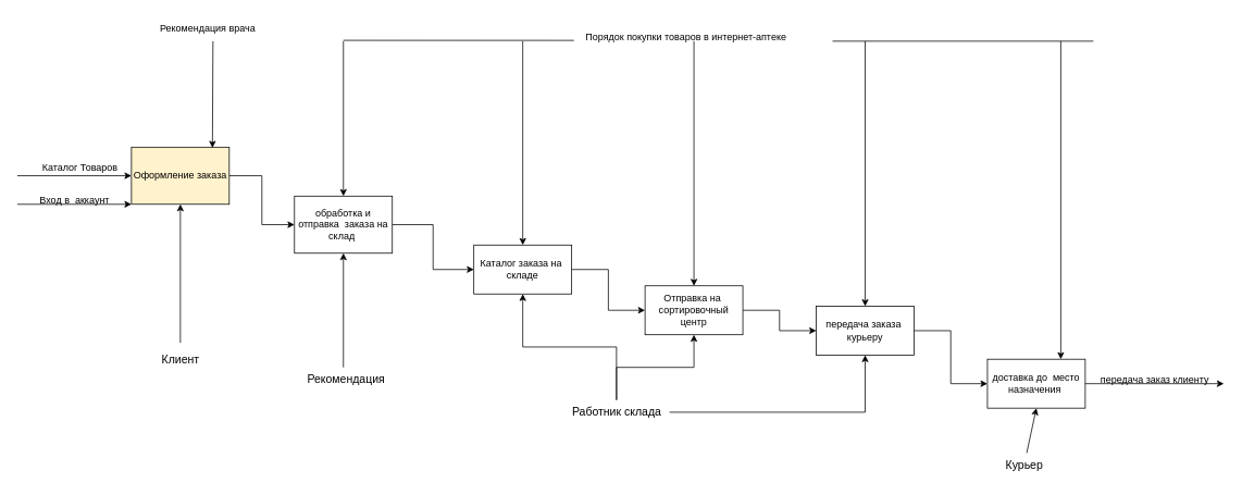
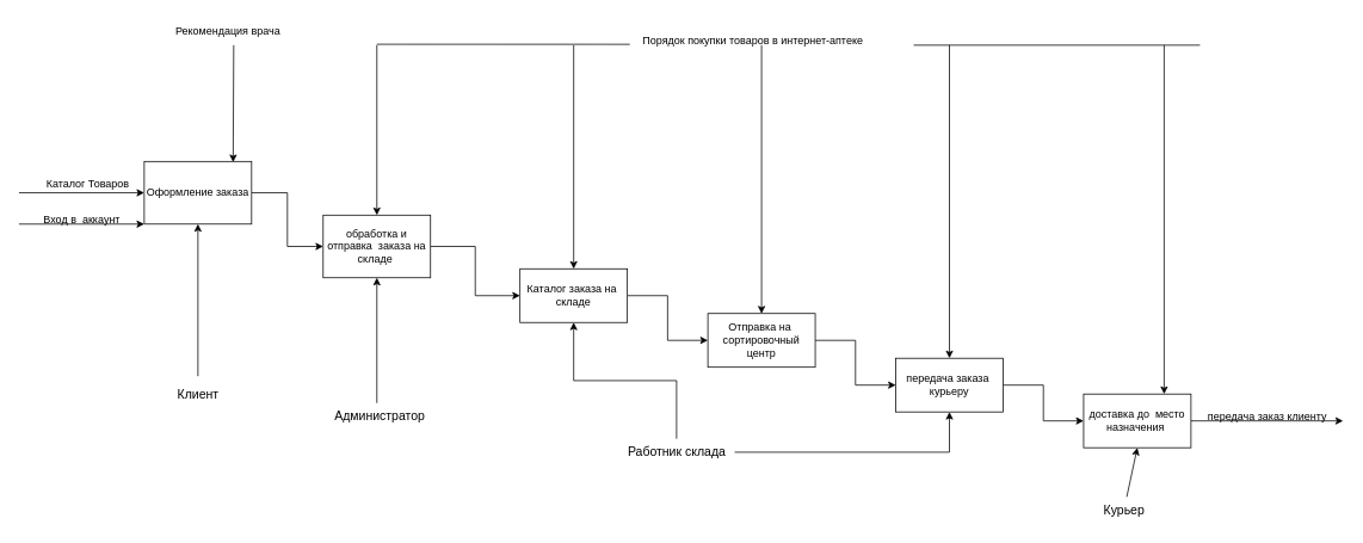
  <mxCell id="0" />
  <mxCell id="1" parent="0" />
  <mxCell id="2" style="edgeStyle=orthogonalEdgeStyle;rounded=0;orthogonalLoop=1;jettySize=auto;html=1;" parent="1" source="3" target="9" edge="1"><mxGeometry relative="1" as="geometry" /></mxCell>
- <mxCell id="3" value="Оформление заказа" style="rounded=0;whiteSpace=wrap;html=1;fillColor=#fff2cc;" parent="1" vertex="1"><mxGeometry x="160" y="180" width="120" height="70" as="geometry" /></mxCell>
+ <mxCell id="3" value="Оформление заказа" style="rounded=0;whiteSpace=wrap;html=1;" parent="1" vertex="1"><mxGeometry x="160" y="180" width="120" height="70" as="geometry" /></mxCell>
  <mxCell id="4" value="" style="endArrow=classic;html=1;rounded=0;entryX=0;entryY=0.5;entryDx=0;entryDy=0;" parent="1" target="3" edge="1"><mxGeometry width="50" height="50" relative="1" as="geometry"><mxPoint x="20" y="215" as="sourcePoint" /><mxPoint x="180" y="210" as="targetPoint" /></mxGeometry></mxCell>
  <mxCell id="5" value="" style="endArrow=classic;html=1;rounded=0;entryX=0;entryY=1;entryDx=0;entryDy=0;" parent="1" target="3" edge="1"><mxGeometry width="50" height="50" relative="1" as="geometry"><mxPoint x="20" y="250" as="sourcePoint" /><mxPoint x="190" y="250" as="targetPoint" /></mxGeometry></mxCell>
  <mxCell id="6" value="Каталог Товаров&amp;nbsp;&amp;nbsp;" style="text;html=1;align=center;verticalAlign=middle;resizable=0;points=[];autosize=1;strokeColor=none;fillColor=none;" parent="1" vertex="1"><mxGeometry x="40" y="190" width="120" height="30" as="geometry" /></mxCell>
  <mxCell id="7" value="Вход в&amp;nbsp; аккаунт" style="text;html=1;align=center;verticalAlign=middle;resizable=0;points=[];autosize=1;strokeColor=none;fillColor=none;" parent="1" vertex="1"><mxGeometry x="35" y="230" width="110" height="30" as="geometry" /></mxCell>
  <mxCell id="8" style="edgeStyle=orthogonalEdgeStyle;rounded=0;orthogonalLoop=1;jettySize=auto;html=1;entryX=0;entryY=0.5;entryDx=0;entryDy=0;" parent="1" source="9" target="11" edge="1"><mxGeometry relative="1" as="geometry"><mxPoint x="540" y="325" as="targetPoint" /></mxGeometry></mxCell>
- <mxCell id="9" value="обработка и отправка&amp;nbsp; заказа на склад&amp;nbsp;" style="rounded=0;whiteSpace=wrap;html=1;" parent="1" vertex="1"><mxGeometry x="360" y="240" width="120" height="70" as="geometry" /></mxCell>
+ <mxCell id="9" value="обработка и отправка&amp;nbsp; заказа на складе&amp;nbsp;" style="rounded=0;whiteSpace=wrap;html=1;" parent="1" vertex="1"><mxGeometry x="360" y="240" width="120" height="70" as="geometry" /></mxCell>
  <mxCell id="10" style="edgeStyle=orthogonalEdgeStyle;rounded=0;orthogonalLoop=1;jettySize=auto;html=1;entryX=0;entryY=0.5;entryDx=0;entryDy=0;" parent="1" source="11" target="13" edge="1"><mxGeometry relative="1" as="geometry" /></mxCell>
  <mxCell id="11" value="Каталог заказа на&amp;nbsp; складе" style="rounded=0;whiteSpace=wrap;html=1;" parent="1" vertex="1"><mxGeometry x="580" y="300" width="120" height="60" as="geometry" /></mxCell>
  <mxCell id="12" style="edgeStyle=orthogonalEdgeStyle;rounded=0;orthogonalLoop=1;jettySize=auto;html=1;entryX=0;entryY=0.5;entryDx=0;entryDy=0;" parent="1" source="13" target="15" edge="1"><mxGeometry relative="1" as="geometry" /></mxCell>
  <mxCell id="13" value="Отправка на&amp;nbsp; сортировочный центр" style="rounded=0;whiteSpace=wrap;html=1;" parent="1" vertex="1"><mxGeometry x="790" y="350" width="120" height="60" as="geometry" /></mxCell>
  <mxCell id="14" style="edgeStyle=orthogonalEdgeStyle;rounded=0;orthogonalLoop=1;jettySize=auto;html=1;entryX=0;entryY=0.5;entryDx=0;entryDy=0;" parent="1" source="15" target="16" edge="1"><mxGeometry relative="1" as="geometry" /></mxCell>
- <mxCell id="15" value="передача заказа&amp;nbsp; курьеру" style="rounded=0;whiteSpace=wrap;html=1;" parent="1" vertex="1"><mxGeometry x="1000" y="375" width="120" height="60" as="geometry" /></mxCell>
+ <mxCell id="15" value="передача заказа&amp;nbsp; курьеру" style="rounded=0;whiteSpace=wrap;html=1;" parent="1" vertex="1"><mxGeometry x="1000" y="400" width="120" height="60" as="geometry" /></mxCell>
  <mxCell id="16" value="доставка до&amp;nbsp; место назначения&amp;nbsp;" style="rounded=0;whiteSpace=wrap;html=1;" parent="1" vertex="1"><mxGeometry x="1210" y="440" width="120" height="60" as="geometry" /></mxCell>
  <mxCell id="17" value="" style="endArrow=classic;html=1;rounded=0;exitX=1;exitY=0.5;exitDx=0;exitDy=0;" parent="1" source="16" edge="1"><mxGeometry width="50" height="50" relative="1" as="geometry"><mxPoint x="820" y="420" as="sourcePoint" /><mxPoint x="1500" y="470" as="targetPoint" /></mxGeometry></mxCell>
  <mxCell id="18" value="передача заказ клиенту" style="text;html=1;align=center;verticalAlign=middle;resizable=0;points=[];autosize=1;strokeColor=none;fillColor=none;" parent="1" vertex="1"><mxGeometry x="1335" y="450" width="160" height="30" as="geometry" /></mxCell>
  <mxCell id="19" value="" style="endArrow=none;html=1;rounded=0;" parent="1" edge="1"><mxGeometry width="50" height="50" relative="1" as="geometry"><mxPoint x="1340" y="50" as="sourcePoint" /><mxPoint x="1020" y="50" as="targetPoint" /></mxGeometry></mxCell>
  <mxCell id="20" value="Порядок покупки товаров в интернет-аптеке&amp;nbsp; &amp;nbsp;" style="text;html=1;align=center;verticalAlign=middle;resizable=0;points=[];autosize=1;strokeColor=none;fillColor=none;" parent="1" vertex="1"><mxGeometry x="705" y="30" width="280" height="30" as="geometry" /></mxCell>
  <mxCell id="21" value="" style="endArrow=classic;html=1;rounded=0;fontSize=14;entryX=0.828;entryY=0.012;entryDx=0;entryDy=0;entryPerimeter=0;" parent="1" target="3" edge="1"><mxGeometry width="50" height="50" relative="1" as="geometry"><mxPoint x="260" y="50" as="sourcePoint" /><mxPoint x="790" y="380" as="targetPoint" /></mxGeometry></mxCell>
  <mxCell id="22" value="" style="endArrow=classic;html=1;rounded=0;fontSize=14;entryX=0.5;entryY=0;entryDx=0;entryDy=0;" parent="1" target="9" edge="1"><mxGeometry width="50" height="50" relative="1" as="geometry"><mxPoint x="420" y="50" as="sourcePoint" /><mxPoint x="790" y="380" as="targetPoint" /></mxGeometry></mxCell>
  <mxCell id="23" value="" style="endArrow=classic;html=1;rounded=0;fontSize=14;entryX=0.5;entryY=0;entryDx=0;entryDy=0;" parent="1" target="11" edge="1"><mxGeometry width="50" height="50" relative="1" as="geometry"><mxPoint x="640" y="50" as="sourcePoint" /><mxPoint x="790" y="380" as="targetPoint" /></mxGeometry></mxCell>
  <mxCell id="24" value="" style="endArrow=classic;html=1;rounded=0;fontSize=14;entryX=0.5;entryY=0;entryDx=0;entryDy=0;" parent="1" target="13" edge="1"><mxGeometry width="50" height="50" relative="1" as="geometry"><mxPoint x="850" y="50" as="sourcePoint" /><mxPoint x="790" y="380" as="targetPoint" /></mxGeometry></mxCell>
  <mxCell id="25" value="" style="endArrow=classic;html=1;rounded=0;fontSize=14;entryX=0.5;entryY=0;entryDx=0;entryDy=0;" parent="1" target="15" edge="1"><mxGeometry width="50" height="50" relative="1" as="geometry"><mxPoint x="1060" y="50" as="sourcePoint" /><mxPoint x="790" y="380" as="targetPoint" /></mxGeometry></mxCell>
  <mxCell id="26" value="" style="endArrow=classic;html=1;rounded=0;fontSize=14;entryX=0.75;entryY=0;entryDx=0;entryDy=0;" parent="1" target="16" edge="1"><mxGeometry width="50" height="50" relative="1" as="geometry"><mxPoint x="1300" y="50" as="sourcePoint" /><mxPoint x="470" y="630" as="targetPoint" /></mxGeometry></mxCell>
  <mxCell id="27" value="" style="endArrow=classic;html=1;rounded=0;fontSize=14;entryX=0.5;entryY=1;entryDx=0;entryDy=0;" parent="1" target="3" edge="1"><mxGeometry width="50" height="50" relative="1" as="geometry"><mxPoint x="220" y="420" as="sourcePoint" /><mxPoint x="470" y="630" as="targetPoint" /></mxGeometry></mxCell>
  <mxCell id="28" value="Клиент" style="text;html=1;align=center;verticalAlign=middle;resizable=0;points=[];autosize=1;strokeColor=none;fillColor=none;fontSize=14;" parent="1" vertex="1"><mxGeometry x="185" y="425" width="70" height="30" as="geometry" /></mxCell>
  <mxCell id="29" value="" style="endArrow=classic;html=1;rounded=0;fontSize=14;entryX=0.5;entryY=1;entryDx=0;entryDy=0;" parent="1" target="9" edge="1"><mxGeometry width="50" height="50" relative="1" as="geometry"><mxPoint x="420" y="450" as="sourcePoint" /><mxPoint x="470" y="630" as="targetPoint" /></mxGeometry></mxCell>
- <mxCell id="30" value="Рекомендация&amp;nbsp;" style="text;html=1;align=center;verticalAlign=middle;resizable=0;points=[];autosize=1;strokeColor=none;fillColor=none;fontSize=14;" parent="1" vertex="1"><mxGeometry x="360" y="450" width="130" height="30" as="geometry" /></mxCell>
+ <mxCell id="30" value="Администратор&amp;nbsp;" style="text;html=1;align=center;verticalAlign=middle;resizable=0;points=[];autosize=1;strokeColor=none;fillColor=none;fontSize=14;" parent="1" vertex="1"><mxGeometry x="360" y="450" width="130" height="30" as="geometry" /></mxCell>
  <mxCell id="31" style="edgeStyle=orthogonalEdgeStyle;rounded=0;orthogonalLoop=1;jettySize=auto;html=1;entryX=0.5;entryY=1;entryDx=0;entryDy=0;fontSize=14;" parent="1" source="34" target="11" edge="1"><mxGeometry relative="1" as="geometry" /></mxCell>
- <mxCell id="32" style="edgeStyle=orthogonalEdgeStyle;rounded=0;orthogonalLoop=1;jettySize=auto;html=1;entryX=0.5;entryY=1;entryDx=0;entryDy=0;fontSize=14;" parent="1" source="34" target="13" edge="1"><mxGeometry relative="1" as="geometry" /></mxCell>
  <mxCell id="33" style="edgeStyle=orthogonalEdgeStyle;rounded=0;orthogonalLoop=1;jettySize=auto;html=1;entryX=0.5;entryY=1;entryDx=0;entryDy=0;fontSize=14;" parent="1" source="34" target="15" edge="1"><mxGeometry relative="1" as="geometry" /></mxCell>
  <mxCell id="34" value="Работник склада" style="text;html=1;align=center;verticalAlign=middle;resizable=0;points=[];autosize=1;strokeColor=none;fillColor=none;fontSize=14;" parent="1" vertex="1"><mxGeometry x="690" y="490" width="130" height="30" as="geometry" /></mxCell>
  <mxCell id="35" value="Курьер" style="text;html=1;align=center;verticalAlign=middle;resizable=0;points=[];autosize=1;strokeColor=none;fillColor=none;fontSize=14;" parent="1" vertex="1"><mxGeometry x="1220" y="555" width="70" height="30" as="geometry" /></mxCell>
  <mxCell id="36" value="" style="endArrow=classic;html=1;rounded=0;fontSize=14;entryX=0.5;entryY=1;entryDx=0;entryDy=0;" parent="1" source="35" target="16" edge="1"><mxGeometry width="50" height="50" relative="1" as="geometry"><mxPoint x="420" y="680" as="sourcePoint" /><mxPoint x="470" y="630" as="targetPoint" /></mxGeometry></mxCell>
  <mxCell id="37" value="" style="endArrow=none;html=1;rounded=0;entryX=-0.008;entryY=0.635;entryDx=0;entryDy=0;entryPerimeter=0;" edge="1" parent="1" target="20"><mxGeometry width="50" height="50" relative="1" as="geometry"><mxPoint x="420" y="49" as="sourcePoint" /><mxPoint x="740" y="320" as="targetPoint" /></mxGeometry></mxCell>
  <mxCell id="38" value="Рекомендация врача&amp;nbsp;" style="text;html=1;align=center;verticalAlign=middle;resizable=0;points=[];autosize=1;strokeColor=none;fillColor=none;" vertex="1" parent="1"><mxGeometry x="185" y="20" width="140" height="30" as="geometry" /></mxCell>
